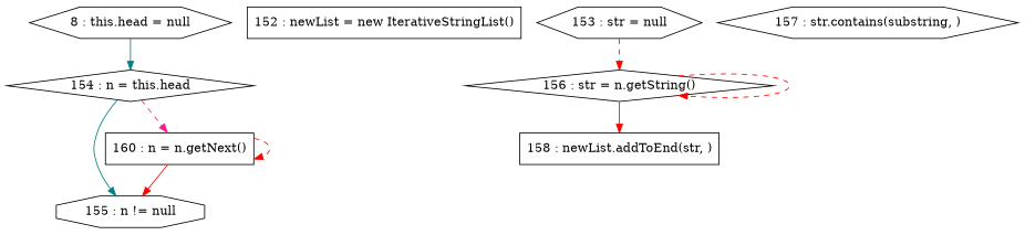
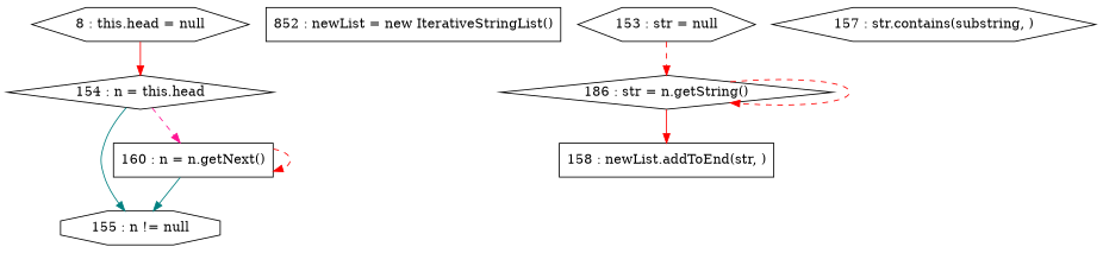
  digraph {
    node [shape=hexagon]
    edge [color=red]
    n1 [label="8 : this.head = null"]
    "154 : n = this.head" [shape=diamond]
    "155 : n != null" [shape=octagon]
    "160 : n = n.getNext()" [shape=box]
-   "152 : newList = new IterativeStringList()" [shape=box]
-   "156 : str = n.getString()" [shape=diamond]
+   "152 : newList = new IterativeStringList()" [shape=box label="852 : newList = new IterativeStringList()"]
+   "156 : str = n.getString()" [shape=diamond label="186 : str = n.getString()"]
    "153 : str = null"
    "158 : newList.addToEnd(str, )" [shape=box]
    "157 : str.contains(substring, )"
-   n1 -> "154 : n = this.head" [color=teal]
+   n1 -> "154 : n = this.head"
    "154 : n = this.head" -> "155 : n != null" [color=teal]
    "154 : n = this.head" -> "160 : n = n.getNext()" [color=deeppink style=dashed]
-   "160 : n = n.getNext()" -> "155 : n != null"
+   "160 : n = n.getNext()" -> "155 : n != null" [color=teal]
    "160 : n = n.getNext()" -> "160 : n = n.getNext()" [style=dashed]
    "156 : str = n.getString()" -> "156 : str = n.getString()" [style=dashed]
    "156 : str = n.getString()" -> "158 : newList.addToEnd(str, )"
    "153 : str = null" -> "156 : str = n.getString()" [style=dashed]
  }
